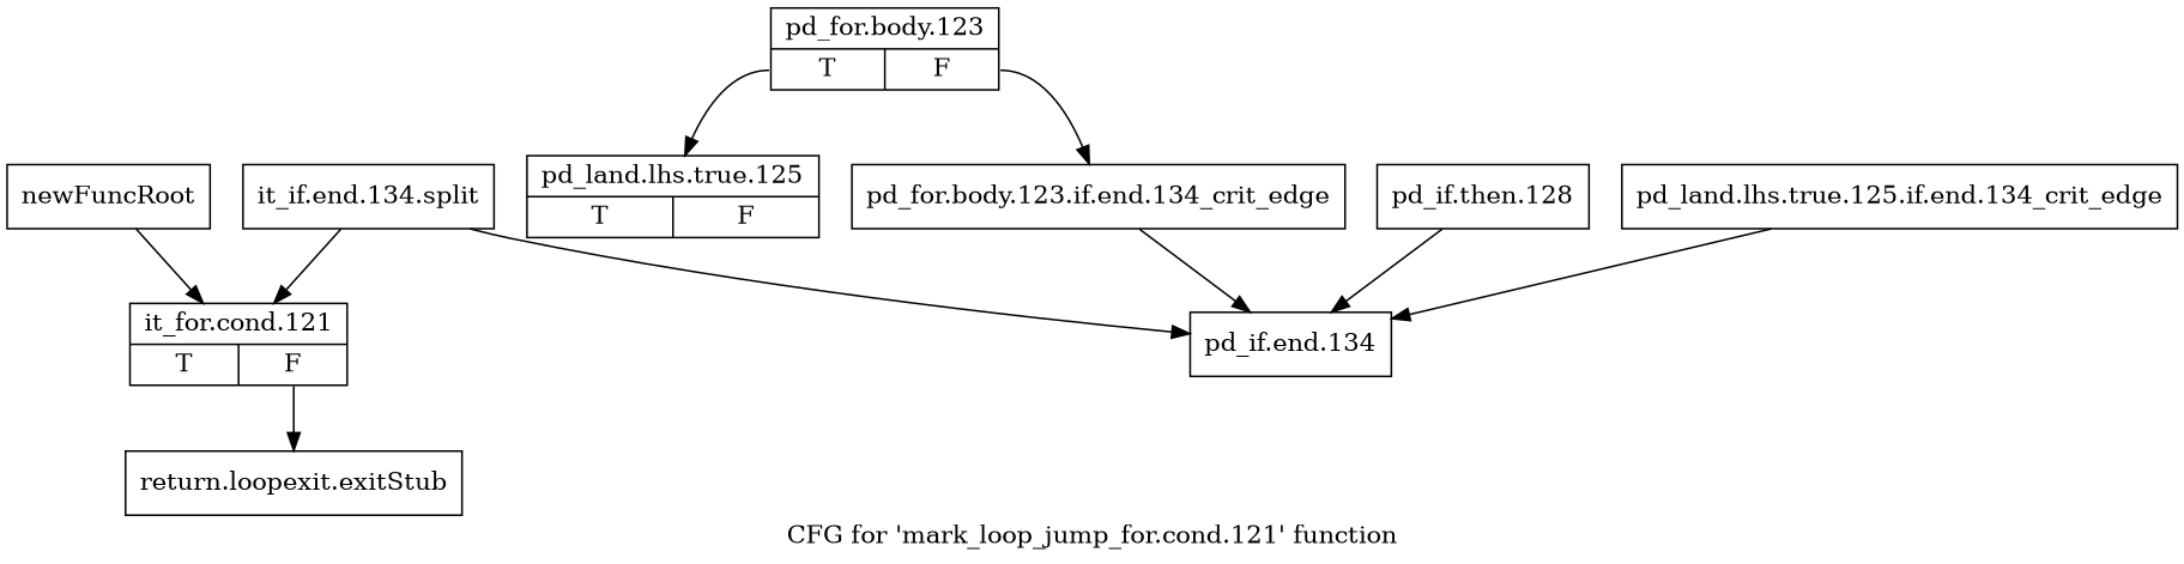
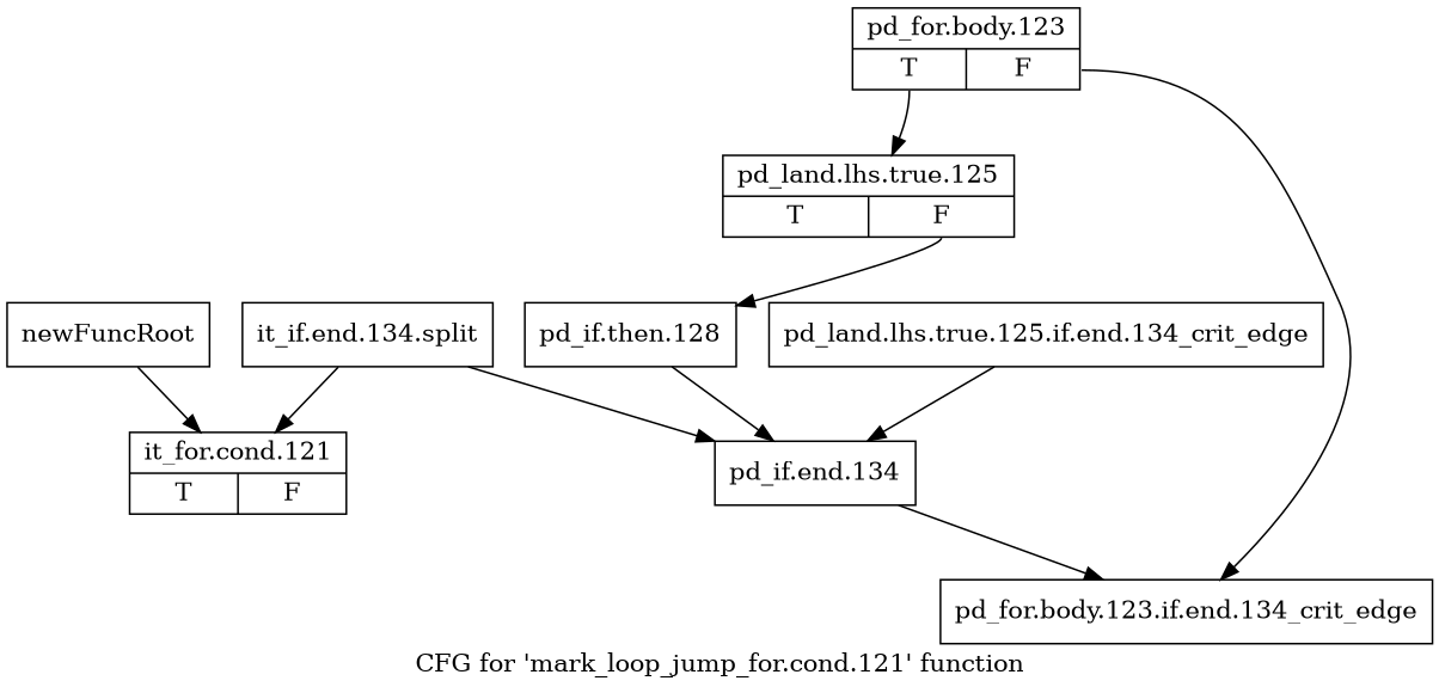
  digraph {
    fontname="DejaVu Serif"
    label="CFG for 'mark_loop_jump_for.cond.121' function"
    node [fontname="DejaVu Serif" shape=record]
    edge [fontname="DejaVu Serif"]
    n1 [label="{newFuncRoot}"]
    n2 [label="{it_for.cond.121|{<s0>T|<s1>F}}"]
-   n3 [label="{return.loopexit.exitStub}"]
    n4 [label="{pd_for.body.123|{<s0>T|<s1>F}}"]
    n5 [label="{pd_land.lhs.true.125|{<s0>T|<s1>F}}"]
    n6 [label="{pd_for.body.123.if.end.134_crit_edge}"]
    n7 [label="{pd_if.then.128}"]
    n8 [label="{pd_if.end.134}"]
    n9 [label="{pd_land.lhs.true.125.if.end.134_crit_edge}"]
    n10 [label="{it_if.end.134.split}"]
    n1 -> n2
-   n2 -> n3 [tailport=s1]
    n4 -> n5 [tailport=s0]
    n4 -> n6 [tailport=s1]
-   n6 -> n8
+   n5 -> n7 [tailport=s1]
+   n8 -> n6
    n7 -> n8
    n9 -> n8
    n10 -> n2
    n10 -> n8
  }
